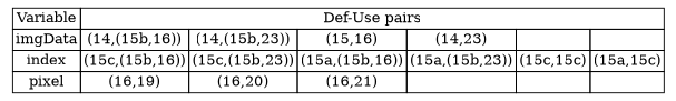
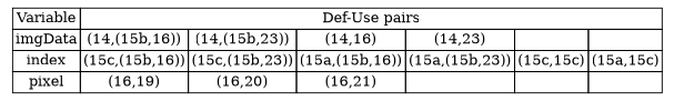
  digraph {
-   n1 [label=< <TABLE BORDER="0" CELLBORDER="1" CELLSPACING="0"> <tr><td>Variable</td><td COLSPAN="6">Def-Use pairs</td></tr><tr><td>imgData</td><td>(14,(15b,16))</td><td>(14,(15b,23))</td><td>(15,16)</td><td>(14,23)</td><td></td><td></td></tr> <tr><td>index</td><td>(15c,(15b,16))</td><td>(15c,(15b,23))</td><td>(15a,(15b,16))</td><td>(15a,(15b,23))</td><td>(15c,15c)</td><td>(15a,15c)</td></tr> <tr><td>pixel</td><td>(16,19)</td><td>(16,20)</td><td>(16,21)</td><td></td><td></td><td></td></tr> </TABLE> > shape=plaintext]
+   n1 [label=< <TABLE BORDER="0" CELLBORDER="1" CELLSPACING="0"> <tr><td>Variable</td><td COLSPAN="6">Def-Use pairs</td></tr><tr><td>imgData</td><td>(14,(15b,16))</td><td>(14,(15b,23))</td><td>(14,16)</td><td>(14,23)</td><td></td><td></td></tr> <tr><td>index</td><td>(15c,(15b,16))</td><td>(15c,(15b,23))</td><td>(15a,(15b,16))</td><td>(15a,(15b,23))</td><td>(15c,15c)</td><td>(15a,15c)</td></tr> <tr><td>pixel</td><td>(16,19)</td><td>(16,20)</td><td>(16,21)</td><td></td><td></td><td></td></tr> </TABLE> > shape=plaintext]
  }
